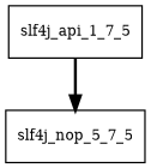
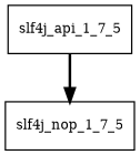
  digraph {
    node [fontsize=10.0 shape=box]
    slf4j_api_1_7_5
-   slf4j_nop_1_7_5 [label=slf4j_nop_5_7_5]
+   slf4j_nop_1_7_5
    slf4j_api_1_7_5 -> slf4j_nop_1_7_5 [style=bold]
  }
